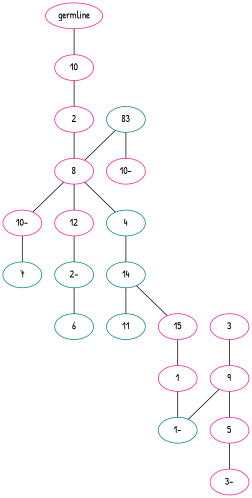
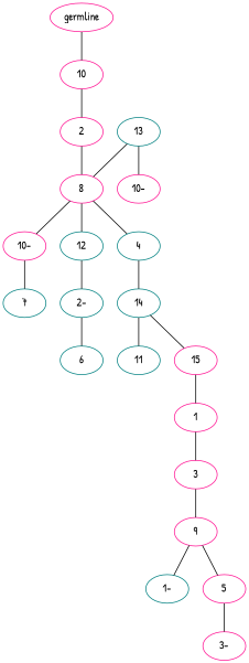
  graph {
    fontname="Patrick Hand"
    node [color=deeppink fontname="Patrick Hand"]
    edge [fontname="Patrick Hand"]
    n1 [label=germline]
    n2 [label=10]
    n3 [label=2]
    n4 [label=8]
-   n5 [color=teal label=83]
+   n5 [color=teal label=13]
    n6 [label="10-"]
    n7 [label="10-"]
-   n8 [label=12]
+   n8 [color=teal label=12]
    n9 [color=teal label=4]
    n10 [color=teal label=7]
    n11 [color=teal label="2-"]
    n12 [color=teal label=14]
    n13 [color=teal label=6]
    n14 [color=teal label=11]
    n15 [label=15]
    n16 [label=1]
    n17 [label=3]
    n18 [label=9]
    n19 [color=teal label="1-"]
    n20 [label=5]
    n21 [label="3-"]
    n1 -- n2
    n2 -- n3
    n3 -- n4
    n4 -- n7
    n4 -- n8
    n4 -- n9
    n5 -- n4
    n5 -- n6
    n7 -- n10
    n8 -- n11
    n9 -- n12
    n11 -- n13
    n12 -- n14
    n12 -- n15
    n15 -- n16
-   n16 -- n19
+   n16 -- n17
    n17 -- n18
    n18 -- n19
    n18 -- n20
    n20 -- n21
  }
